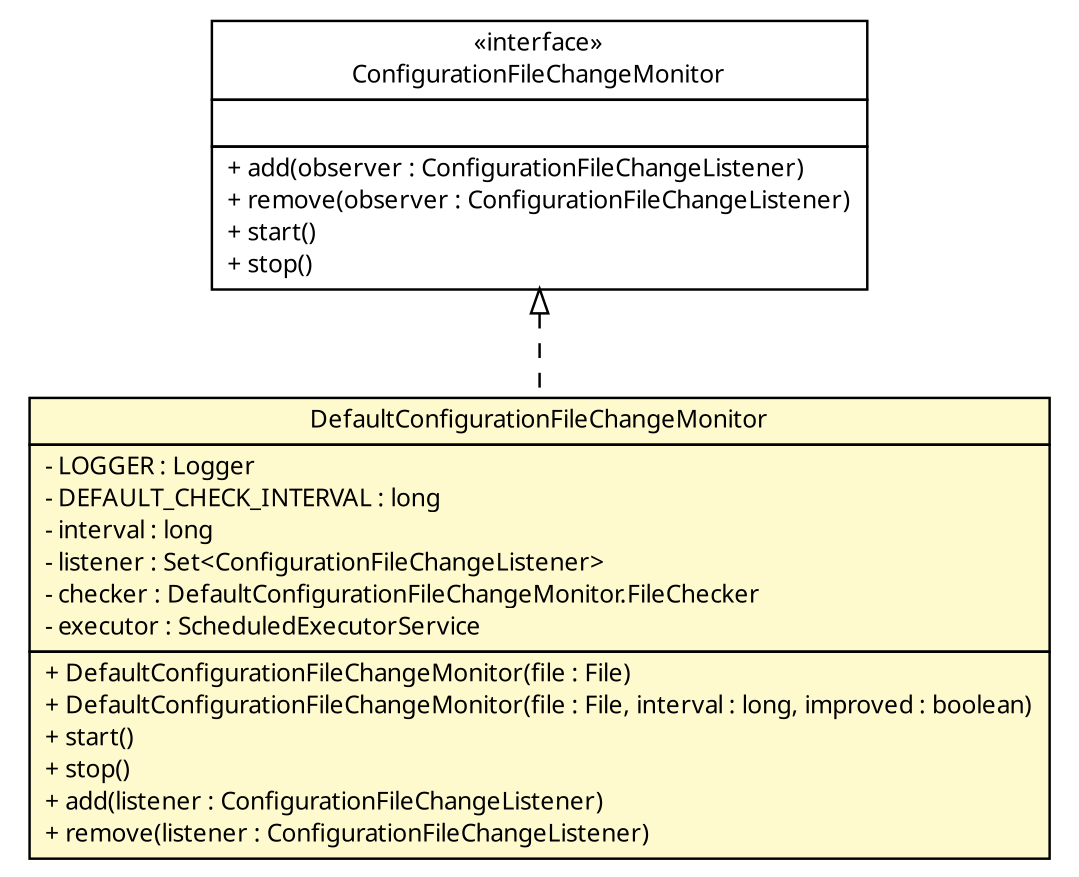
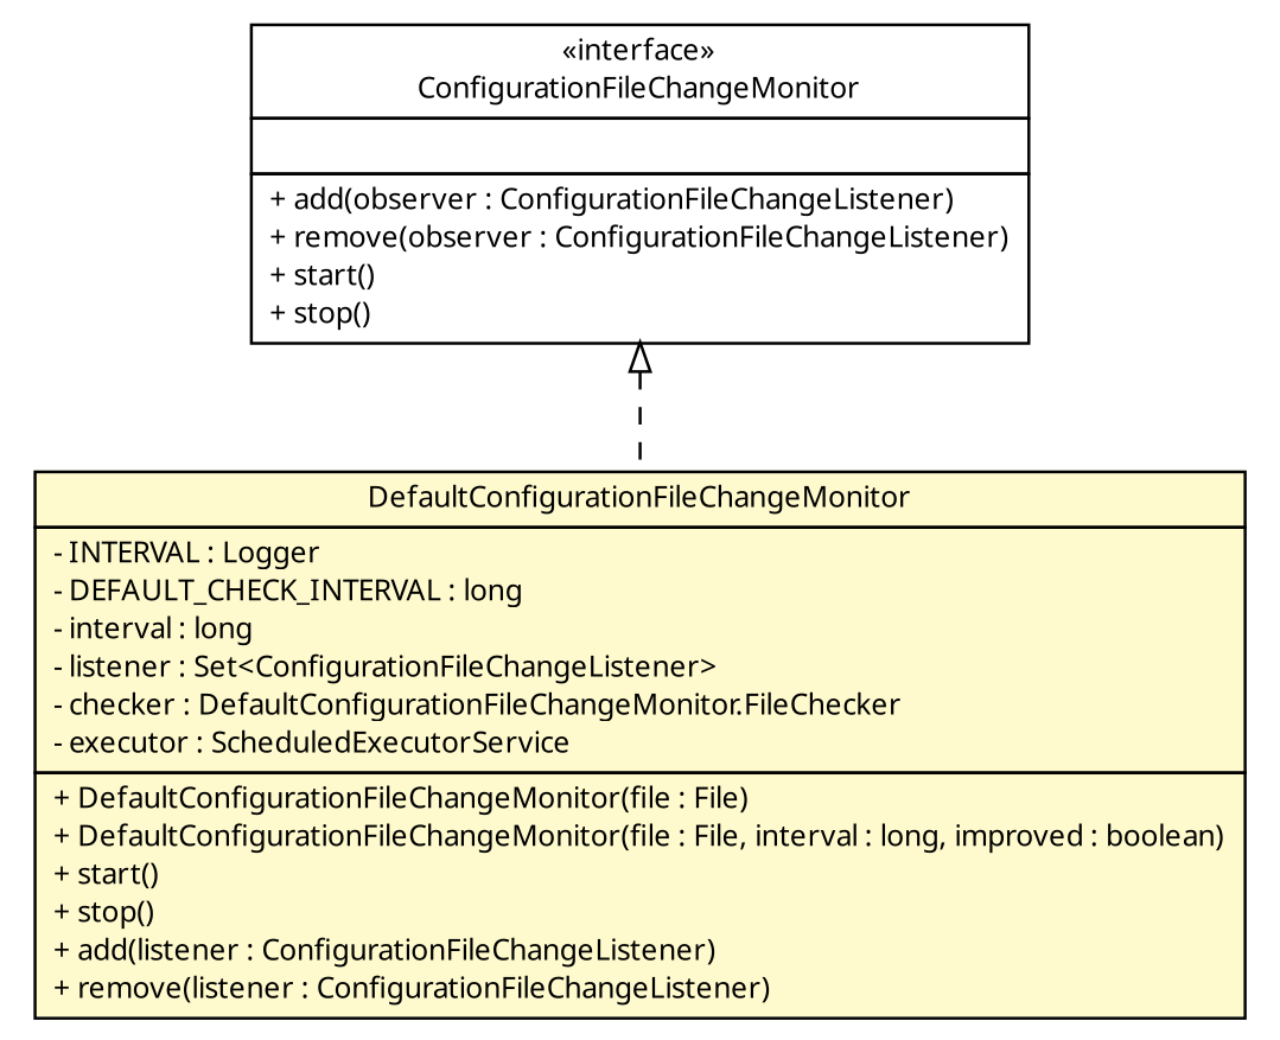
  digraph {
    nodesep=0.25
    ranksep=0.5
    fontname="Noto Sans"
    node [fontcolor=black fontname="Noto Sans" fontsize=10.0 shape=plaintext]
    n1 [label=<<table title="de.hsbremen.tc.tnc.tnccs.im.loader.ConfigurationFileChangeMonitor" border="0" cellborder="1" cellspacing="0" cellpadding="2" port="p" href="../ConfigurationFileChangeMonitor.html"> 		<tr><td><table border="0" cellspacing="0" cellpadding="1"> <tr><td align="center" balign="center"> &#171;interface&#187; </td></tr> <tr><td align="center" balign="center"> ConfigurationFileChangeMonitor </td></tr> 		</table></td></tr> 		<tr><td><table border="0" cellspacing="0" cellpadding="1"> <tr><td align="left" balign="left">  </td></tr> 		</table></td></tr> 		<tr><td><table border="0" cellspacing="0" cellpadding="1"> <tr><td align="left" balign="left"> + add(observer : ConfigurationFileChangeListener) </td></tr> <tr><td align="left" balign="left"> + remove(observer : ConfigurationFileChangeListener) </td></tr> <tr><td align="left" balign="left"> + start() </td></tr> <tr><td align="left" balign="left"> + stop() </td></tr> 		</table></td></tr> 		</table>>]
-   n2 [label=<<table title="de.hsbremen.tc.tnc.tnccs.im.loader.simple.DefaultConfigurationFileChangeMonitor" border="0" cellborder="1" cellspacing="0" cellpadding="2" port="p" bgcolor="lemonChiffon" href="./DefaultConfigurationFileChangeMonitor.html"> 		<tr><td><table border="0" cellspacing="0" cellpadding="1"> <tr><td align="center" balign="center"> DefaultConfigurationFileChangeMonitor </td></tr> 		</table></td></tr> 		<tr><td><table border="0" cellspacing="0" cellpadding="1"> <tr><td align="left" balign="left"> - LOGGER : Logger </td></tr> <tr><td align="left" balign="left"> - DEFAULT_CHECK_INTERVAL : long </td></tr> <tr><td align="left" balign="left"> - interval : long </td></tr> <tr><td align="left" balign="left"> - listener : Set&lt;ConfigurationFileChangeListener&gt; </td></tr> <tr><td align="left" balign="left"> - checker : DefaultConfigurationFileChangeMonitor.FileChecker </td></tr> <tr><td align="left" balign="left"> - executor : ScheduledExecutorService </td></tr> 		</table></td></tr> 		<tr><td><table border="0" cellspacing="0" cellpadding="1"> <tr><td align="left" balign="left"> + DefaultConfigurationFileChangeMonitor(file : File) </td></tr> <tr><td align="left" balign="left"> + DefaultConfigurationFileChangeMonitor(file : File, interval : long, improved : boolean) </td></tr> <tr><td align="left" balign="left"> + start() </td></tr> <tr><td align="left" balign="left"> + stop() </td></tr> <tr><td align="left" balign="left"> + add(listener : ConfigurationFileChangeListener) </td></tr> <tr><td align="left" balign="left"> + remove(listener : ConfigurationFileChangeListener) </td></tr> 		</table></td></tr> 		</table>>]
+   n2 [label=<<table title="de.hsbremen.tc.tnc.tnccs.im.loader.simple.DefaultConfigurationFileChangeMonitor" border="0" cellborder="1" cellspacing="0" cellpadding="2" port="p" bgcolor="lemonChiffon" href="./DefaultConfigurationFileChangeMonitor.html"> 		<tr><td><table border="0" cellspacing="0" cellpadding="1"> <tr><td align="center" balign="center"> DefaultConfigurationFileChangeMonitor </td></tr> 		</table></td></tr> 		<tr><td><table border="0" cellspacing="0" cellpadding="1"> <tr><td align="left" balign="left"> - INTERVAL : Logger </td></tr> <tr><td align="left" balign="left"> - DEFAULT_CHECK_INTERVAL : long </td></tr> <tr><td align="left" balign="left"> - interval : long </td></tr> <tr><td align="left" balign="left"> - listener : Set&lt;ConfigurationFileChangeListener&gt; </td></tr> <tr><td align="left" balign="left"> - checker : DefaultConfigurationFileChangeMonitor.FileChecker </td></tr> <tr><td align="left" balign="left"> - executor : ScheduledExecutorService </td></tr> 		</table></td></tr> 		<tr><td><table border="0" cellspacing="0" cellpadding="1"> <tr><td align="left" balign="left"> + DefaultConfigurationFileChangeMonitor(file : File) </td></tr> <tr><td align="left" balign="left"> + DefaultConfigurationFileChangeMonitor(file : File, interval : long, improved : boolean) </td></tr> <tr><td align="left" balign="left"> + start() </td></tr> <tr><td align="left" balign="left"> + stop() </td></tr> <tr><td align="left" balign="left"> + add(listener : ConfigurationFileChangeListener) </td></tr> <tr><td align="left" balign="left"> + remove(listener : ConfigurationFileChangeListener) </td></tr> 		</table></td></tr> 		</table>>]
    n1 -> n2 [arrowtail=empty dir=back fontname="Noto Sans" fontsize=10 headport=p labelfontname=Helvetica labelfontsize=10 style=dashed tailport=p]
  }
